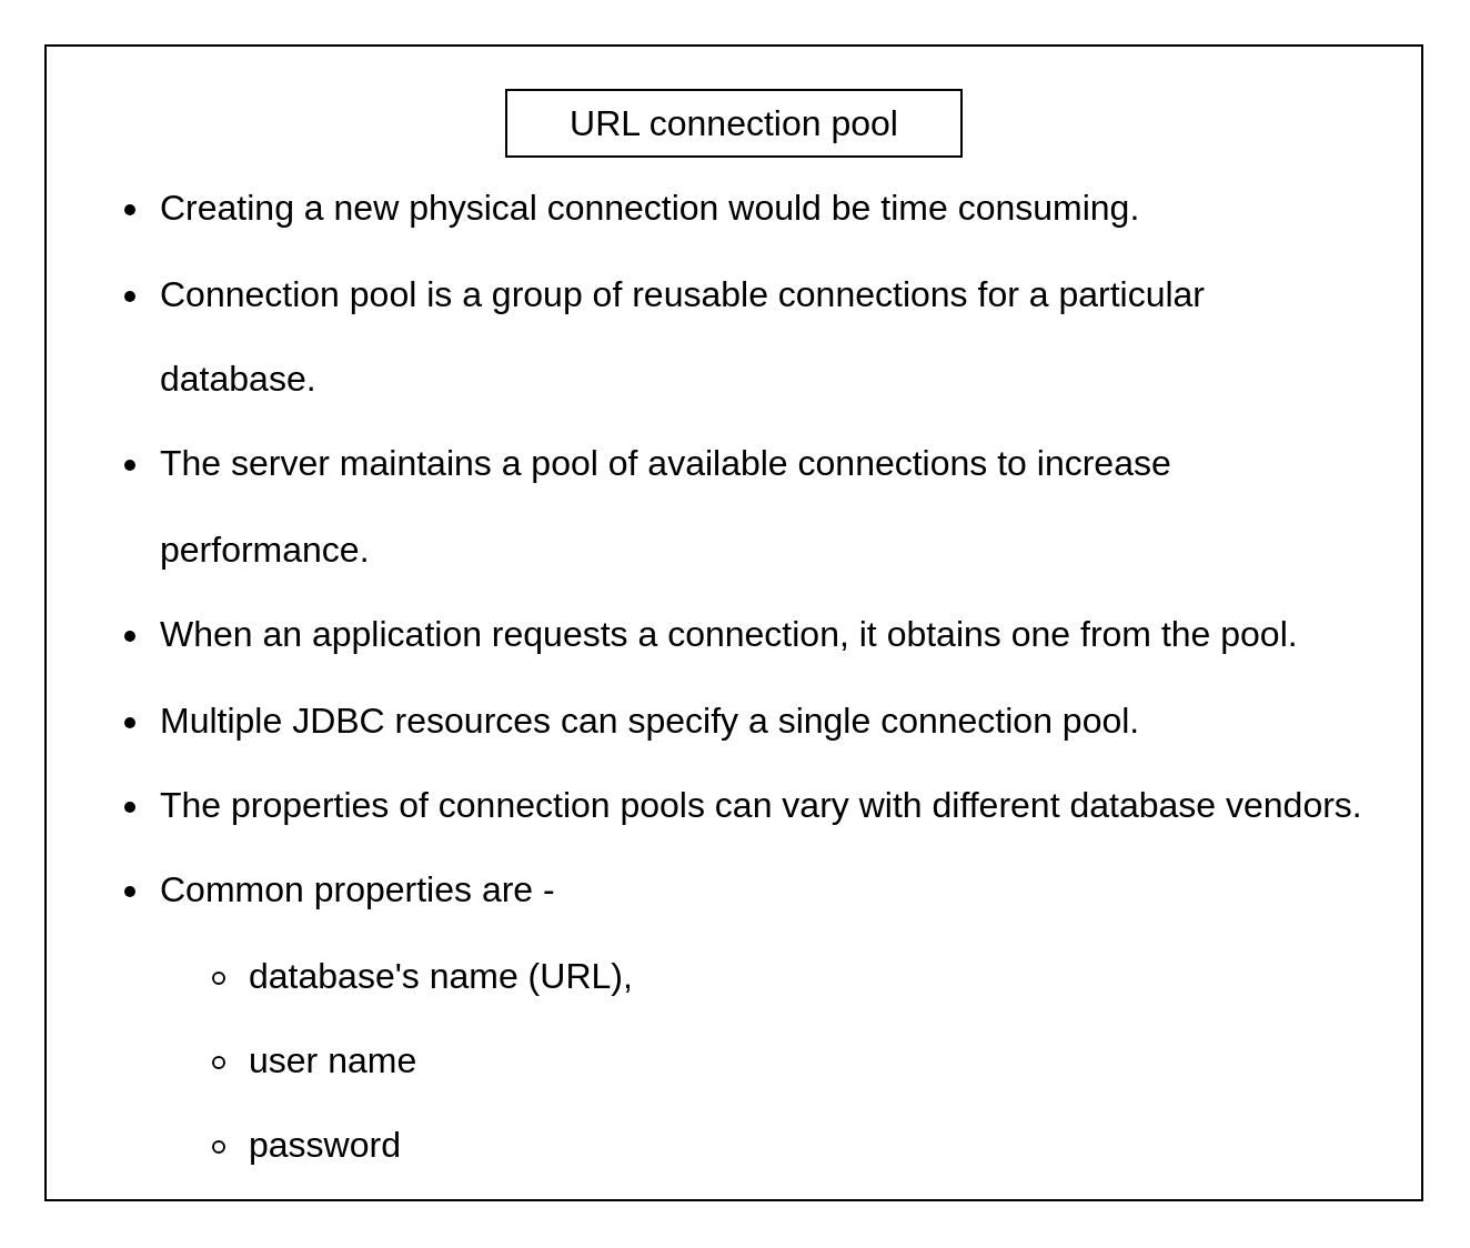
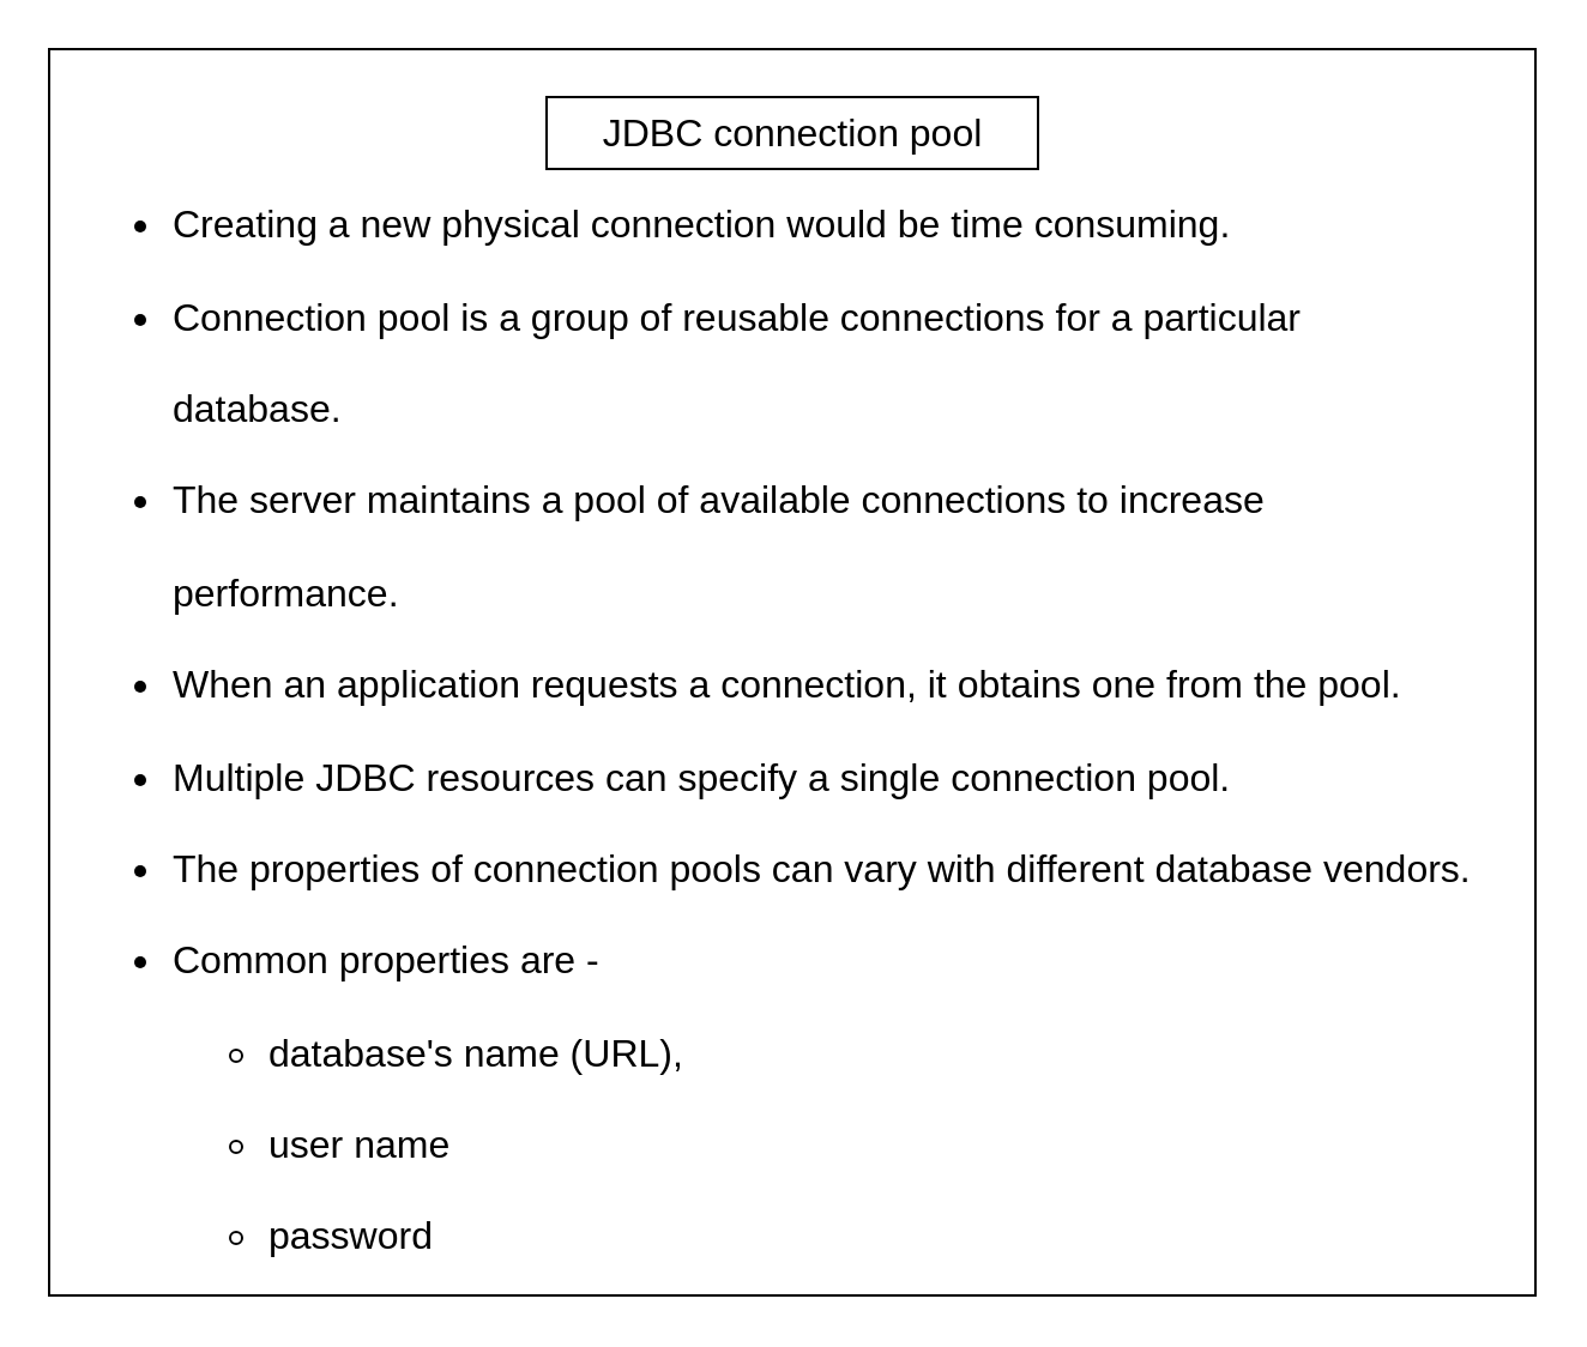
  <mxCell id="0" />
  <mxCell id="1" parent="0" />
  <mxCell id="2" value="" style="rounded=0;whiteSpace=wrap;html=1;" vertex="1" parent="1"><mxGeometry x="20" y="20" width="620" height="520" as="geometry" /></mxCell>
- <mxCell id="3" value="&lt;font style=&quot;font-size: 16px;&quot;&gt;URL connection pool&lt;/font&gt;" style="rounded=0;whiteSpace=wrap;html=1;" vertex="1" parent="1"><mxGeometry x="227.5" y="40" width="205" height="30" as="geometry" /></mxCell>
+ <mxCell id="3" value="&lt;font style=&quot;font-size: 16px;&quot;&gt;JDBC connection pool&lt;/font&gt;" style="rounded=0;whiteSpace=wrap;html=1;" vertex="1" parent="1"><mxGeometry x="227.5" y="40" width="205" height="30" as="geometry" /></mxCell>
  <mxCell id="4" value="&lt;ul style=&quot;font-size: 16px; line-height: 2.4;&quot;&gt;&lt;li&gt;Creating a new physical connection would be time consuming.&amp;nbsp;&lt;/li&gt;&lt;li&gt;Connection pool is a group of reusable connections for a particular database.&lt;/li&gt;&lt;li&gt;The server maintains a pool of available connections to increase performance.&lt;/li&gt;&lt;li&gt;When an application requests a connection, it obtains one from the pool.&lt;/li&gt;&lt;li&gt;Multiple JDBC resources can specify a single connection pool.&lt;/li&gt;&lt;li&gt;The properties of connection pools can vary with different database vendors.&lt;/li&gt;&lt;li&gt;Common properties are -&amp;nbsp;&lt;/li&gt;&lt;ul&gt;&lt;li&gt;database's name (URL),&lt;/li&gt;&lt;li&gt;user name&amp;nbsp;&lt;/li&gt;&lt;li&gt;password&amp;nbsp;&lt;/li&gt;&lt;/ul&gt;&lt;/ul&gt;" style="text;html=1;strokeColor=none;fillColor=none;align=left;verticalAlign=middle;whiteSpace=wrap;rounded=0;" vertex="1" parent="1"><mxGeometry x="30" y="220" width="585" height="170" as="geometry" /></mxCell>
